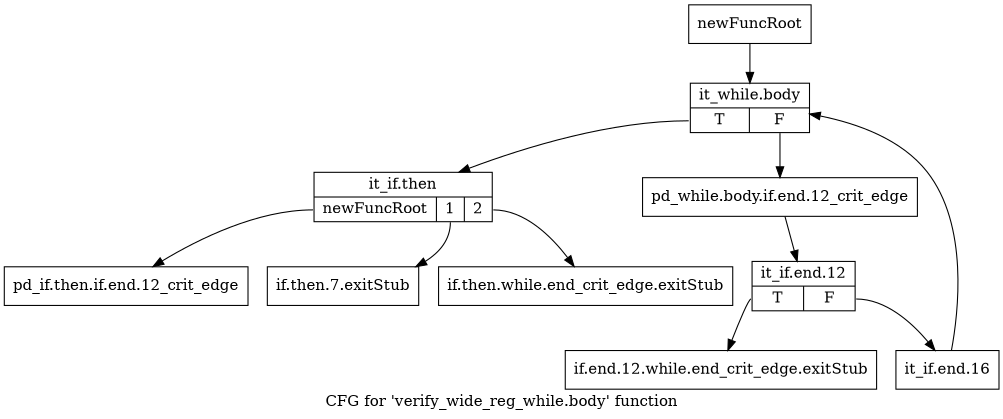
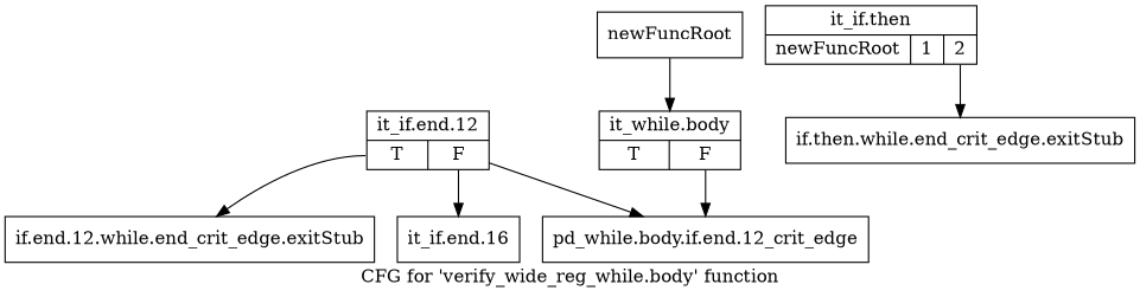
  digraph {
    label="CFG for 'verify_wide_reg_while.body' function"
    node [shape=record]
    n1 [label="{newFuncRoot}"]
    n2 [label="{it_while.body|{<s0>T|<s1>F}}"]
    n3 [label="{it_if.then|{<s0>newFuncRoot|<s1>1|<s2>2}}"]
    n4 [label="{pd_while.body.if.end.12_crit_edge}"]
-   n5 [label="{if.then.7.exitStub}"]
    n6 [label="{if.then.while.end_crit_edge.exitStub}"]
-   n7 [label="{pd_if.then.if.end.12_crit_edge}"]
    n8 [label="{it_if.end.12|{<s0>T|<s1>F}}"]
    n9 [label="{if.end.12.while.end_crit_edge.exitStub}"]
    n10 [label="{it_if.end.16}"]
    n1 -> n2
-   n2 -> n3 [tailport=s0]
    n2 -> n4 [tailport=s1]
-   n3 -> n5 [tailport=s1]
    n3 -> n6 [tailport=s2]
-   n3 -> n7 [tailport=s0]
-   n4 -> n8
+   n8 -> n4
    n8 -> n9 [tailport=s0]
    n8 -> n10 [tailport=s1]
-   n10 -> n2
  }
